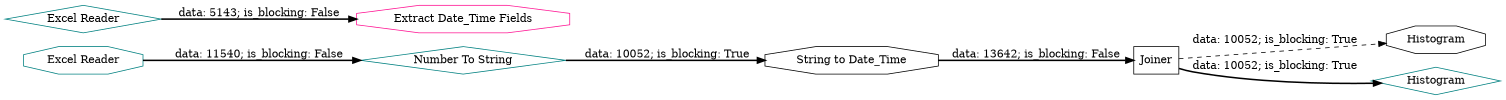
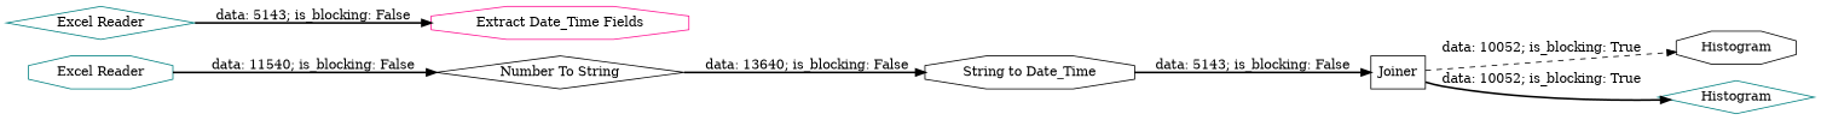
  digraph {
    rankdir=LR
    node [color=black shape=octagon]
    edge [style=bold]
    n1 [label=Joiner shape=box]
    n2 [label=Histogram]
    n3 [color=teal label=Histogram shape=diamond]
    n4 [label="String to Date_Time"]
-   n5 [color=teal label="Number To String" shape=diamond]
+   n5 [label="Number To String" shape=diamond]
    n6 [color=deeppink label="Extract Date_Time Fields"]
    n7 [color=teal label="Excel Reader" shape=diamond]
    n8 [color=teal label="Excel Reader"]
    n1 -> n2 [label="data: 10052; is_blocking: True" style=dashed]
    n1 -> n3 [label="data: 10052; is_blocking: True"]
-   n4 -> n1 [label="data: 13642; is_blocking: False"]
-   n5 -> n4 [label="data: 10052; is_blocking: True"]
+   n4 -> n1 [label="data: 5143; is_blocking: False"]
+   n5 -> n4 [label="data: 13640; is_blocking: False"]
    n7 -> n6 [label="data: 5143; is_blocking: False"]
    n8 -> n5 [label="data: 11540; is_blocking: False"]
  }
